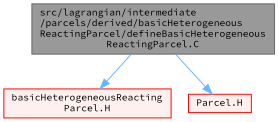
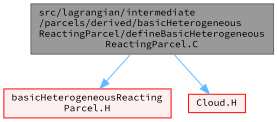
  digraph {
    fontname="Source Code Pro"
    node [color=red fillcolor="#FFF0F0" fontname="Source Code Pro" fontsize=10 shape=box style=filled]
    edge [color=steelblue1 fontname="Source Code Pro" fontsize=10 labelfontname=Helvetica labelfontsize=10 style=solid]
    n1 [color=gray40 fillcolor=grey60 fontcolor=black height=0.2 label="src/lagrangian/intermediate\l/parcels/derived/basicHeterogeneous\lReactingParcel/defineBasicHeterogeneous\lReactingParcel.C" width=0.4]
    n2 [height=0.2 label="basicHeterogeneousReacting\lParcel.H" width=0.4]
-   n3 [height=0.2 label="Parcel.H" width=0.4]
+   n3 [height=0.2 label="Cloud.H" width=0.4]
    n1 -> n2
    n1 -> n3
  }
